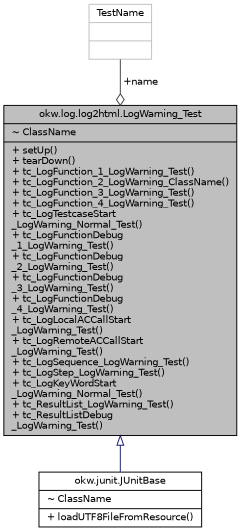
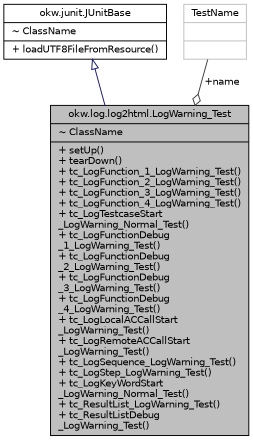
  digraph {
    node [color=black fillcolor=white fontname=Helvetica fontsize=10 shape=record style=filled]
    edge [fontname=Helvetica fontsize=10 labelfontname=Helvetica labelfontsize=10 style=solid]
-   n1 [fillcolor=grey75 fontcolor=black height=0.2 label="{okw.log.log2html.LogWarning_Test\n|~ ClassName\l|+ setUp()\l+ tearDown()\l+ tc_LogFunction_1_LogWarning_Test()\l+ tc_LogFunction_2_LogWarning_ClassName()\l+ tc_LogFunction_3_LogWarning_Test()\l+ tc_LogFunction_4_LogWarning_Test()\l+ tc_LogTestcaseStart\l_LogWarning_Normal_Test()\l+ tc_LogFunctionDebug\l_1_LogWarning_Test()\l+ tc_LogFunctionDebug\l_2_LogWarning_Test()\l+ tc_LogFunctionDebug\l_3_LogWarning_Test()\l+ tc_LogFunctionDebug\l_4_LogWarning_Test()\l+ tc_LogLocalACCallStart\l_LogWarning_Test()\l+ tc_LogRemoteACCallStart\l_LogWarning_Test()\l+ tc_LogSequence_LogWarning_Test()\l+ tc_LogStep_LogWarning_Test()\l+ tc_LogKeyWordStart\l_LogWarning_Normal_Test()\l+ tc_ResultList_LogWarning_Test()\l+ tc_ResultListDebug\l_LogWarning_Test()\l}" width=0.4]
+   n1 [fillcolor=grey75 fontcolor=black height=0.2 label="{okw.log.log2html.LogWarning_Test\n|~ ClassName\l|+ setUp()\l+ tearDown()\l+ tc_LogFunction_1_LogWarning_Test()\l+ tc_LogFunction_2_LogWarning_Test()\l+ tc_LogFunction_3_LogWarning_Test()\l+ tc_LogFunction_4_LogWarning_Test()\l+ tc_LogTestcaseStart\l_LogWarning_Normal_Test()\l+ tc_LogFunctionDebug\l_1_LogWarning_Test()\l+ tc_LogFunctionDebug\l_2_LogWarning_Test()\l+ tc_LogFunctionDebug\l_3_LogWarning_Test()\l+ tc_LogFunctionDebug\l_4_LogWarning_Test()\l+ tc_LogLocalACCallStart\l_LogWarning_Test()\l+ tc_LogRemoteACCallStart\l_LogWarning_Test()\l+ tc_LogSequence_LogWarning_Test()\l+ tc_LogStep_LogWarning_Test()\l+ tc_LogKeyWordStart\l_LogWarning_Normal_Test()\l+ tc_ResultList_LogWarning_Test()\l+ tc_ResultListDebug\l_LogWarning_Test()\l}" width=0.4]
    n2 [height=0.2 label="{okw.junit.JUnitBase\n|~ ClassName\l|+ loadUTF8FileFromResource()\l}" width=0.4]
    n3 [color=grey75 height=0.2 label="{TestName\n||}" width=0.4]
-   n1 -> n2 [arrowtail=onormal color=midnightblue dir=back]
+   n2 -> n1 [arrowtail=onormal color=midnightblue dir=back]
    n3 -> n1 [arrowhead=odiamond color=grey25 label=" +name"]
  }
